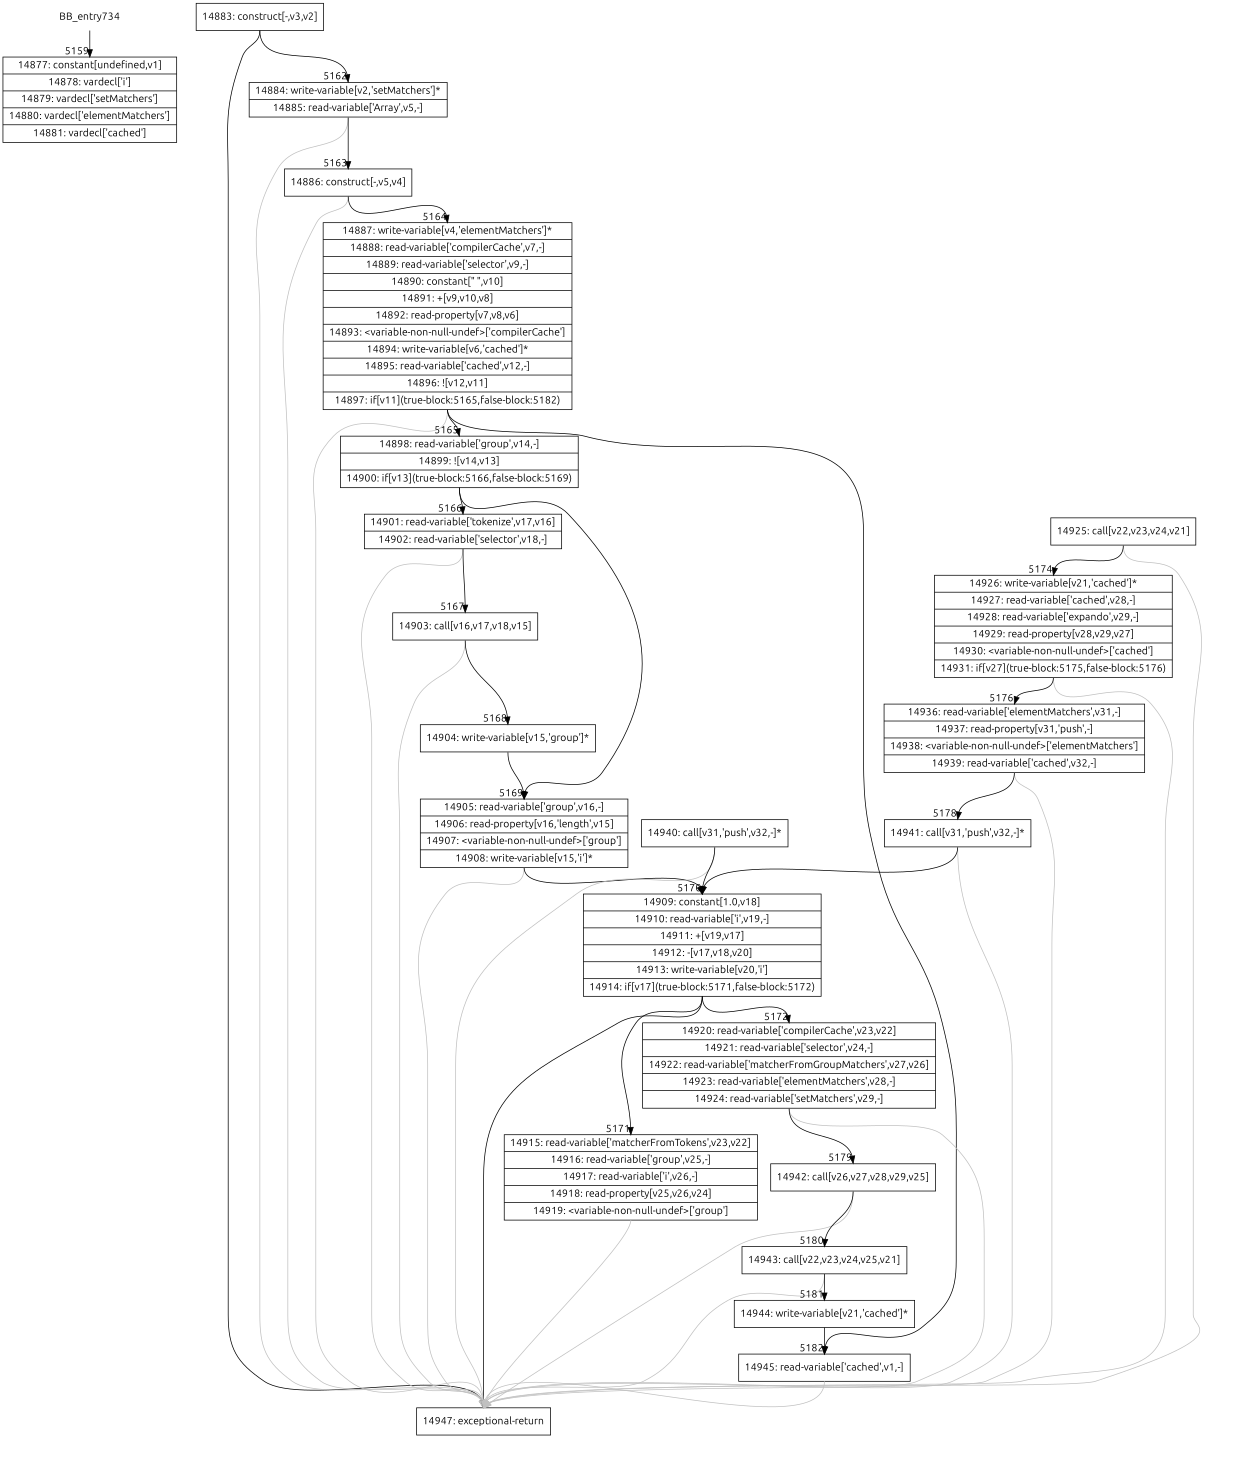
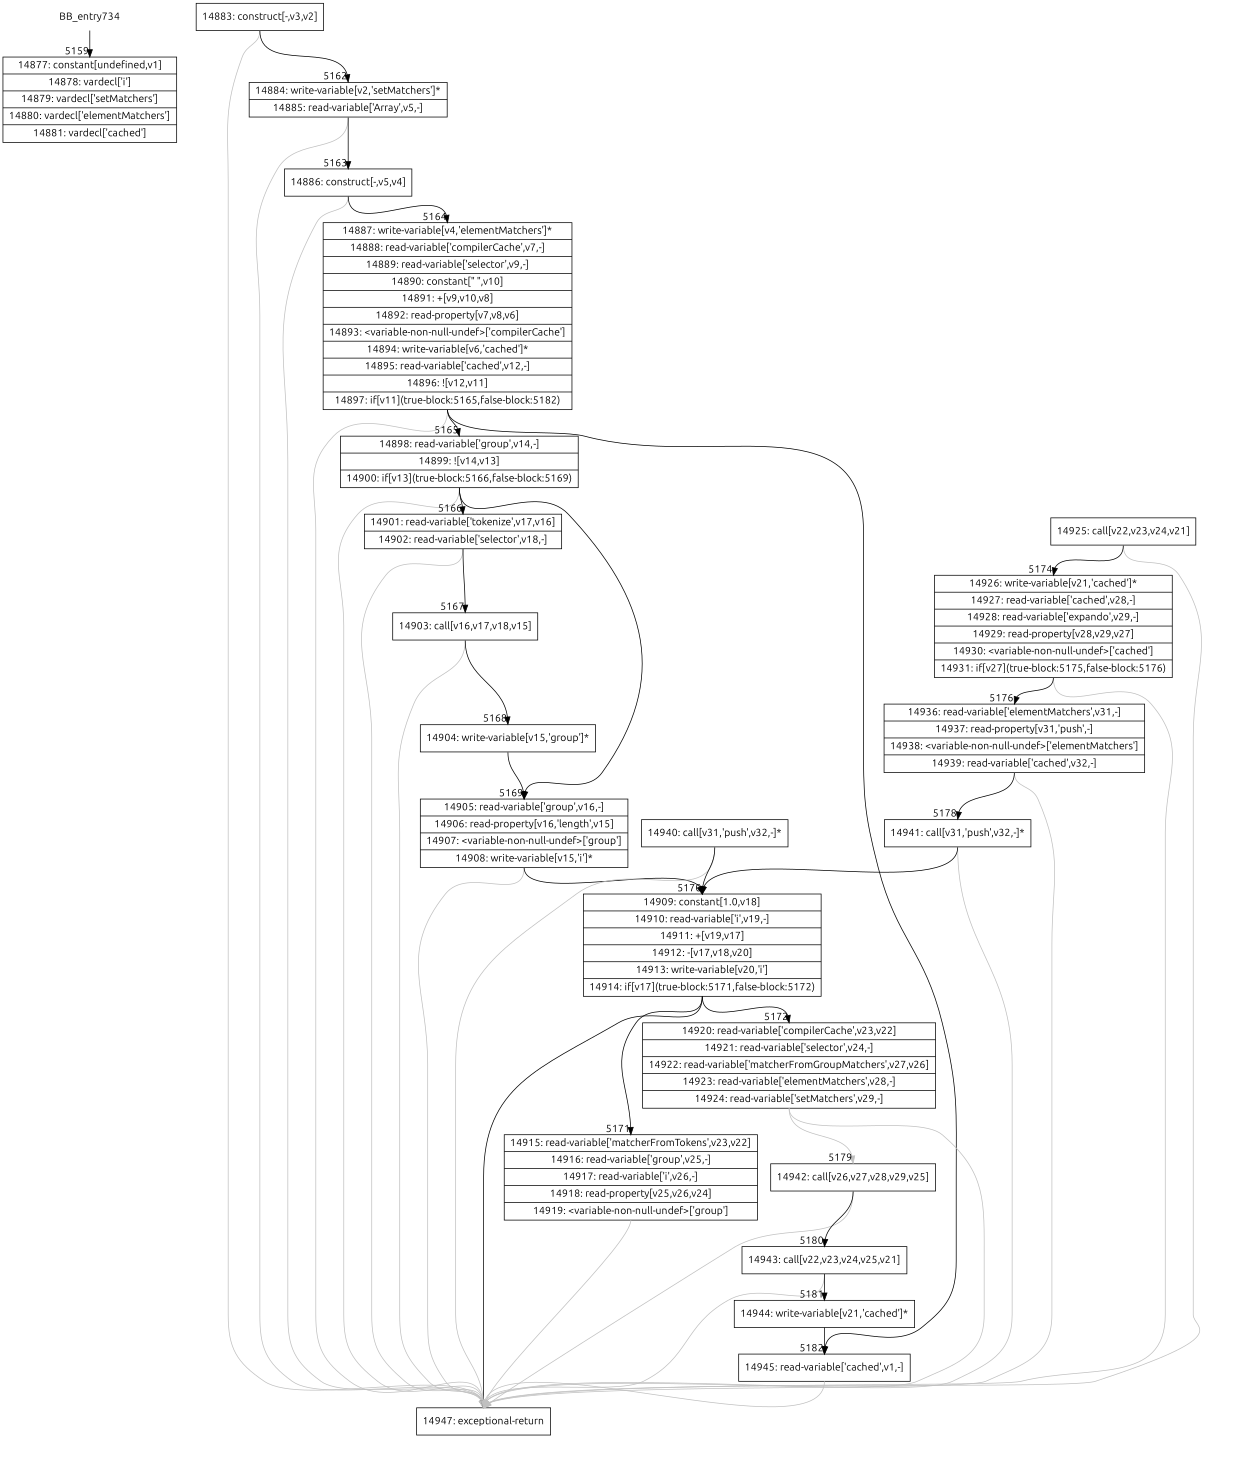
  digraph {
    fontname=Ubuntu
    rankdir=TD
    node [fontname=Ubuntu shape=record]
    edge [fontname=Ubuntu headport=n tailport=s]
    n1 [label=BB_entry734 shape=none]
    n2 [label="{14877: constant[undefined,v1]|14878: vardecl['i']|14879: vardecl['setMatchers']|14880: vardecl['elementMatchers']|14881: vardecl['cached']}"]
    n3 [label="{14883: construct[-,v3,v2]}"]
    n4 [label="{14947: exceptional-return}"]
    n5 [label="{14884: write-variable[v2,'setMatchers']*|14885: read-variable['Array',v5,-]}"]
    n6 [label="{14886: construct[-,v5,v4]}"]
    n7 [label="{14887: write-variable[v4,'elementMatchers']*|14888: read-variable['compilerCache',v7,-]|14889: read-variable['selector',v9,-]|14890: constant[\" \",v10]|14891: +[v9,v10,v8]|14892: read-property[v7,v8,v6]|14893: \<variable-non-null-undef\>['compilerCache']|14894: write-variable[v6,'cached']*|14895: read-variable['cached',v12,-]|14896: ![v12,v11]|14897: if[v11](true-block:5165,false-block:5182)}"]
    n8 [label="{14898: read-variable['group',v14,-]|14899: ![v14,v13]|14900: if[v13](true-block:5166,false-block:5169)}"]
    n9 [label="{14945: read-variable['cached',v1,-]}"]
    n10 [label="{14901: read-variable['tokenize',v17,v16]|14902: read-variable['selector',v18,-]}"]
    n11 [label="{14905: read-variable['group',v16,-]|14906: read-property[v16,'length',v15]|14907: \<variable-non-null-undef\>['group']|14908: write-variable[v15,'i']*}"]
    n12 [label="{14903: call[v16,v17,v18,v15]}"]
    n13 [label="{14909: constant[1.0,v18]|14910: read-variable['i',v19,-]|14911: +[v19,v17]|14912: -[v17,v18,v20]|14913: write-variable[v20,'i']|14914: if[v17](true-block:5171,false-block:5172)}"]
    n14 [label="{14904: write-variable[v15,'group']*}"]
    n15 [label="{14915: read-variable['matcherFromTokens',v23,v22]|14916: read-variable['group',v25,-]|14917: read-variable['i',v26,-]|14918: read-property[v25,v26,v24]|14919: \<variable-non-null-undef\>['group']}"]
    n16 [label="{14920: read-variable['compilerCache',v23,v22]|14921: read-variable['selector',v24,-]|14922: read-variable['matcherFromGroupMatchers',v27,v26]|14923: read-variable['elementMatchers',v28,-]|14924: read-variable['setMatchers',v29,-]}"]
    n17 [label="{14942: call[v26,v27,v28,v29,v25]}"]
    n18 [label="{14925: call[v22,v23,v24,v21]}"]
    n19 [label="{14926: write-variable[v21,'cached']*|14927: read-variable['cached',v28,-]|14928: read-variable['expando',v29,-]|14929: read-property[v28,v29,v27]|14930: \<variable-non-null-undef\>['cached']|14931: if[v27](true-block:5175,false-block:5176)}"]
    n20 [label="{14943: call[v22,v23,v24,v25,v21]}"]
    n21 [label="{14936: read-variable['elementMatchers',v31,-]|14937: read-property[v31,'push',-]|14938: \<variable-non-null-undef\>['elementMatchers']|14939: read-variable['cached',v32,-]}"]
    n22 [label="{14944: write-variable[v21,'cached']*}"]
    n23 [label="{14941: call[v31,'push',v32,-]*}"]
    n24 [label="{14940: call[v31,'push',v32,-]*}"]
    n1 -> n2 [headlabel="    5159"]
-   n3 -> n4 [color=black]
+   n3 -> n4 [color=gray]
    n3 -> n5 [headlabel="      5162"]
    n5 -> n4 [color=gray]
    n5 -> n6 [headlabel="      5163"]
    n6 -> n4 [color=gray]
    n6 -> n7 [headlabel="      5164"]
    n7 -> n4 [color=gray]
    n7 -> n8 [headlabel="      5165"]
    n7 -> n9 [headlabel="      5182"]
+   n8 -> n4 [color=gray]
    n8 -> n10 [headlabel="      5166"]
    n8 -> n11 [headlabel="      5169"]
    n9 -> n4 [color=gray]
    n10 -> n4 [color=gray]
    n10 -> n12 [headlabel="      5167"]
    n11 -> n4 [color=gray]
    n11 -> n13 [headlabel="      5170"]
    n12 -> n4 [color=gray]
    n12 -> n14 [headlabel="      5168"]
    n13 -> n4 [color=black]
    n13 -> n15 [headlabel="      5171"]
    n13 -> n16 [headlabel="      5172"]
    n14 -> n11
    n15 -> n4 [color=gray]
    n16 -> n4 [color=gray]
-   n16 -> n17 [headlabel="      5179"]
+   n16 -> n17 [headlabel="      5179" color=gray]
    n17 -> n4 [color=gray]
    n17 -> n20 [headlabel="      5180"]
    n18 -> n4 [color=gray]
    n18 -> n19 [headlabel="      5174"]
    n19 -> n4 [color=gray]
    n19 -> n21 [headlabel="      5176"]
    n20 -> n4 [color=gray]
    n20 -> n22 [headlabel="      5181"]
    n21 -> n4 [color=gray]
    n21 -> n23 [headlabel="      5178"]
    n22 -> n9
    n23 -> n4 [color=gray]
    n23 -> n13
    n24 -> n4 [color=gray]
    n24 -> n13
  }
